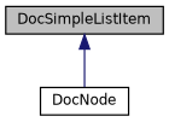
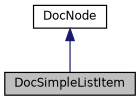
  digraph {
    node [color=black fontname=Helvetica fontsize=10 shape=record style=filled]
    n1 [fillcolor=grey75 fontcolor=black height=0.2 label=DocSimpleListItem width=0.4]
    n2 [fillcolor=white height=0.2 label=DocNode width=0.4]
-   n1 -> n2 [color=midnightblue dir=back fontname=Helvetica fontsize=10 labelfontname=Helvetica labelfontsize=10 style=solid]
+   n2 -> n1 [color=midnightblue dir=back fontname=Helvetica fontsize=10 labelfontname=Helvetica labelfontsize=10 style=solid]
  }
